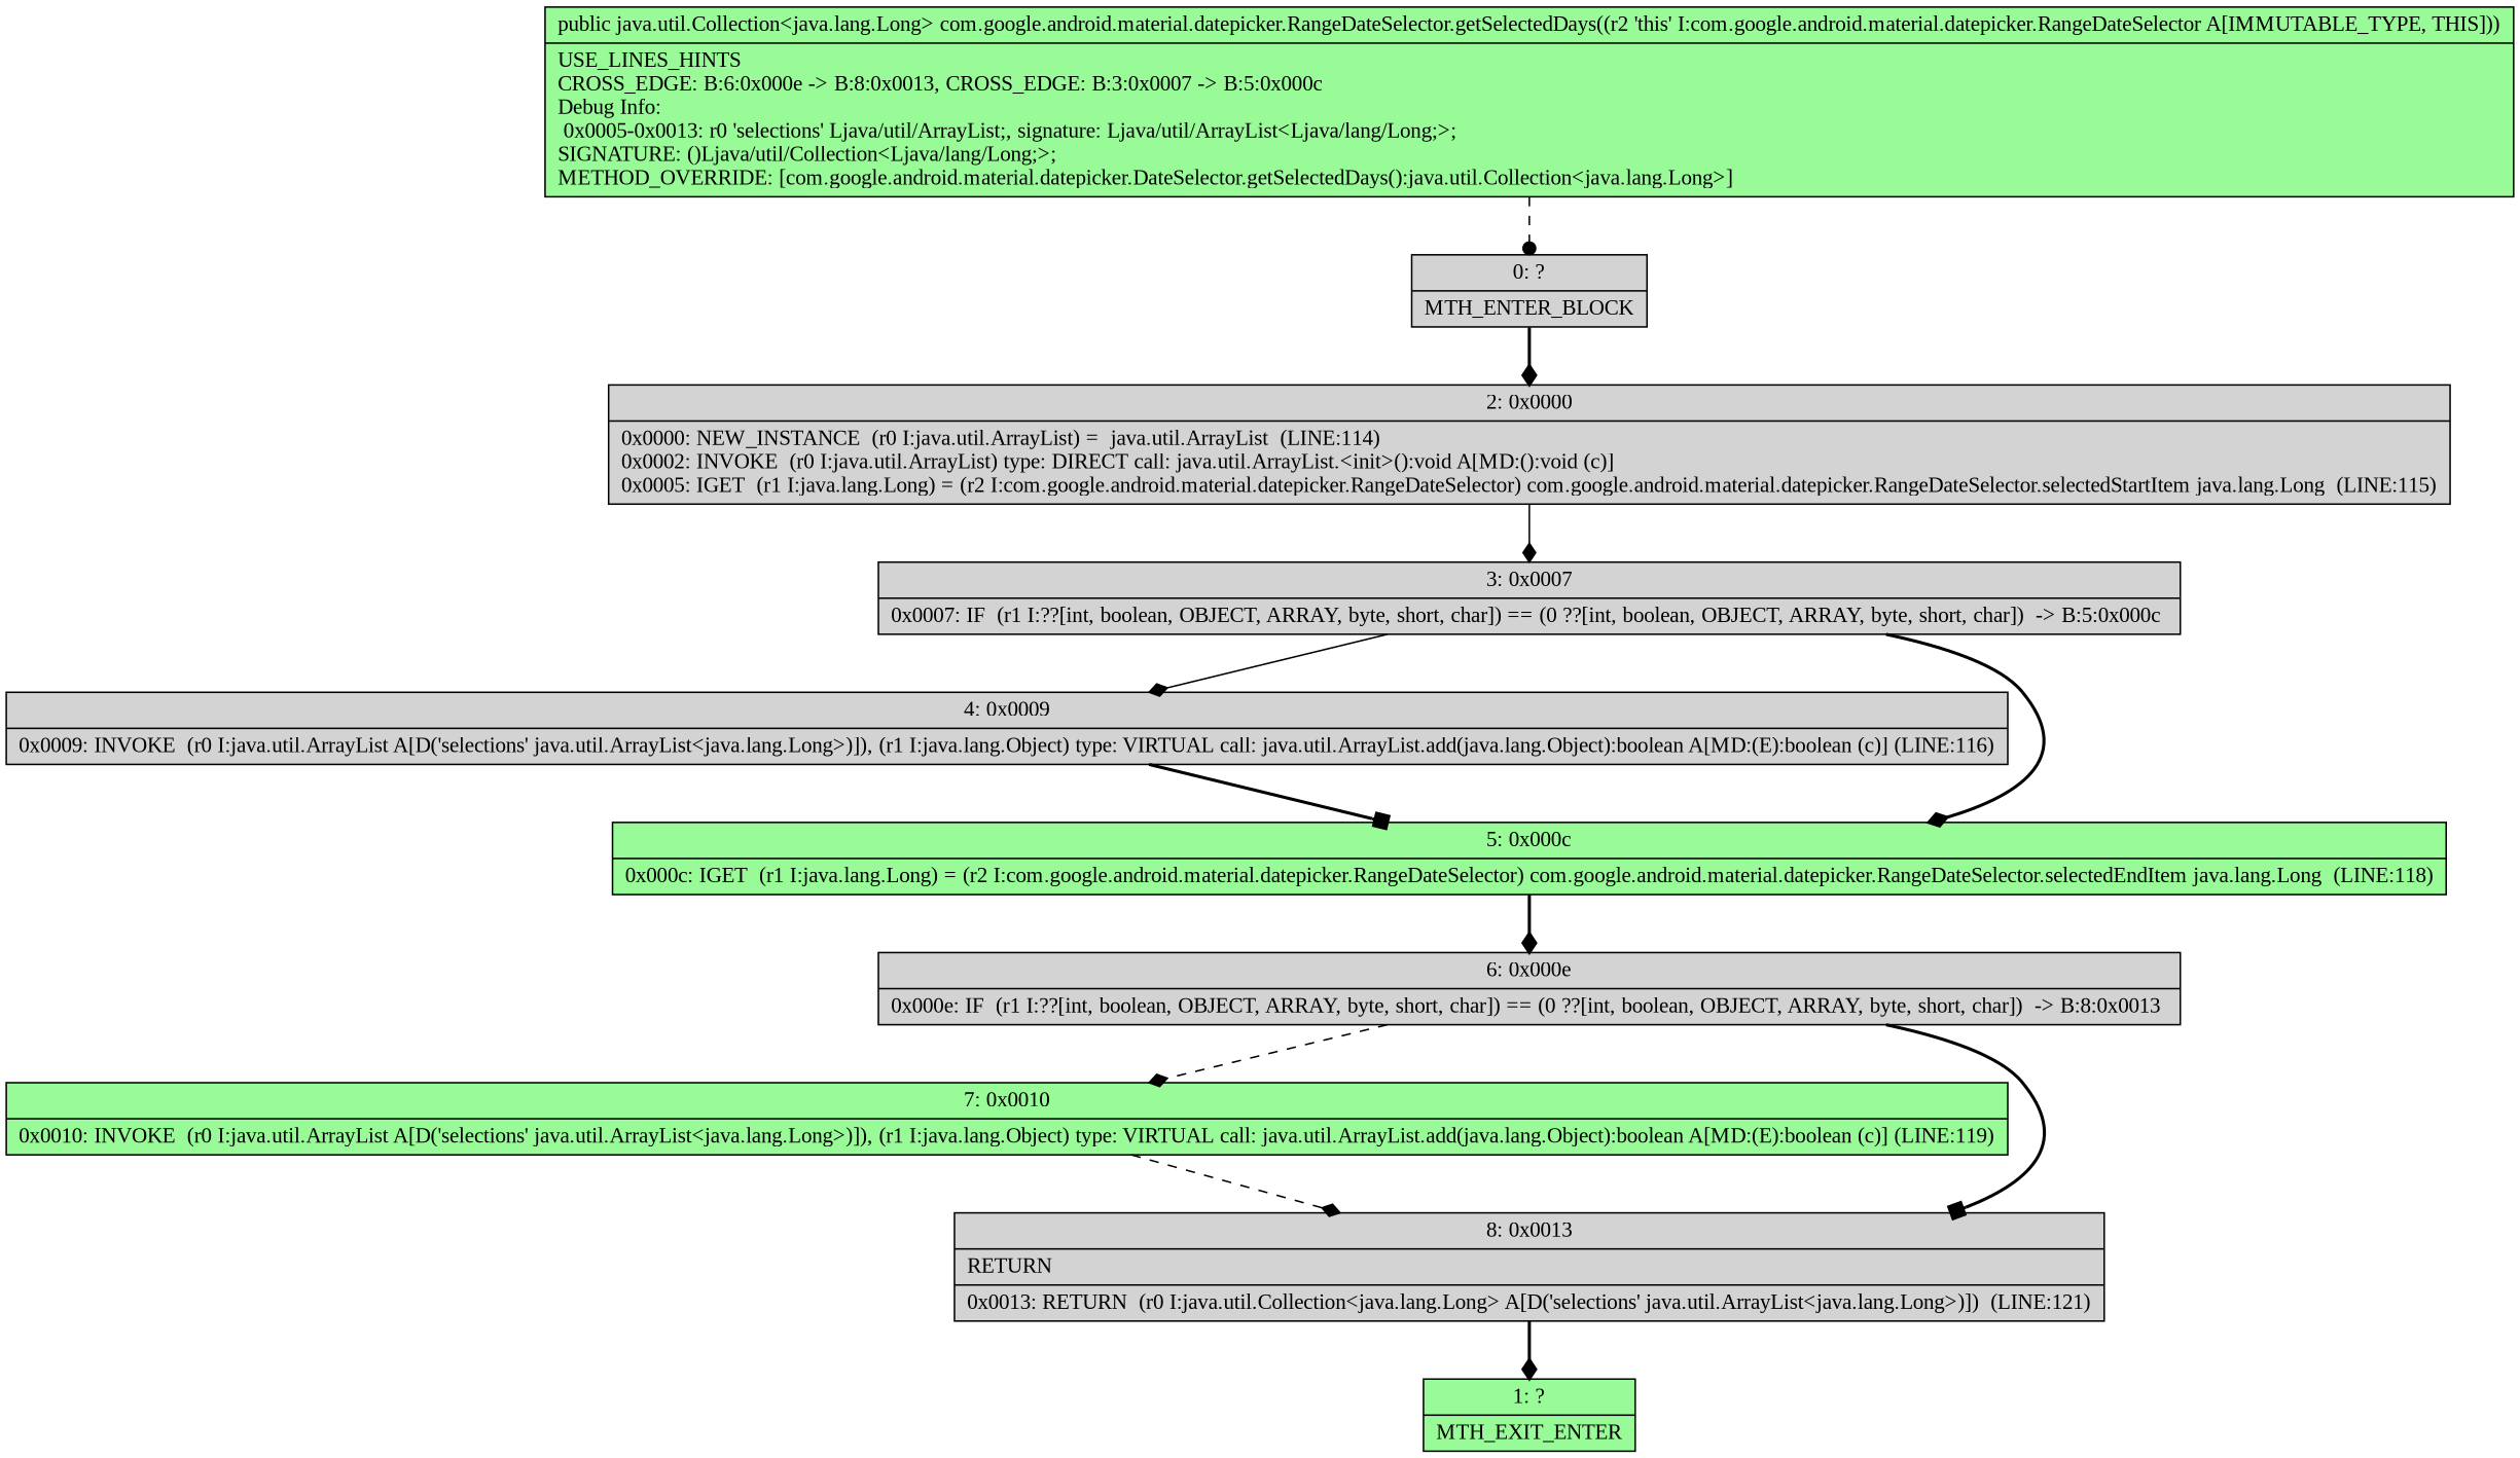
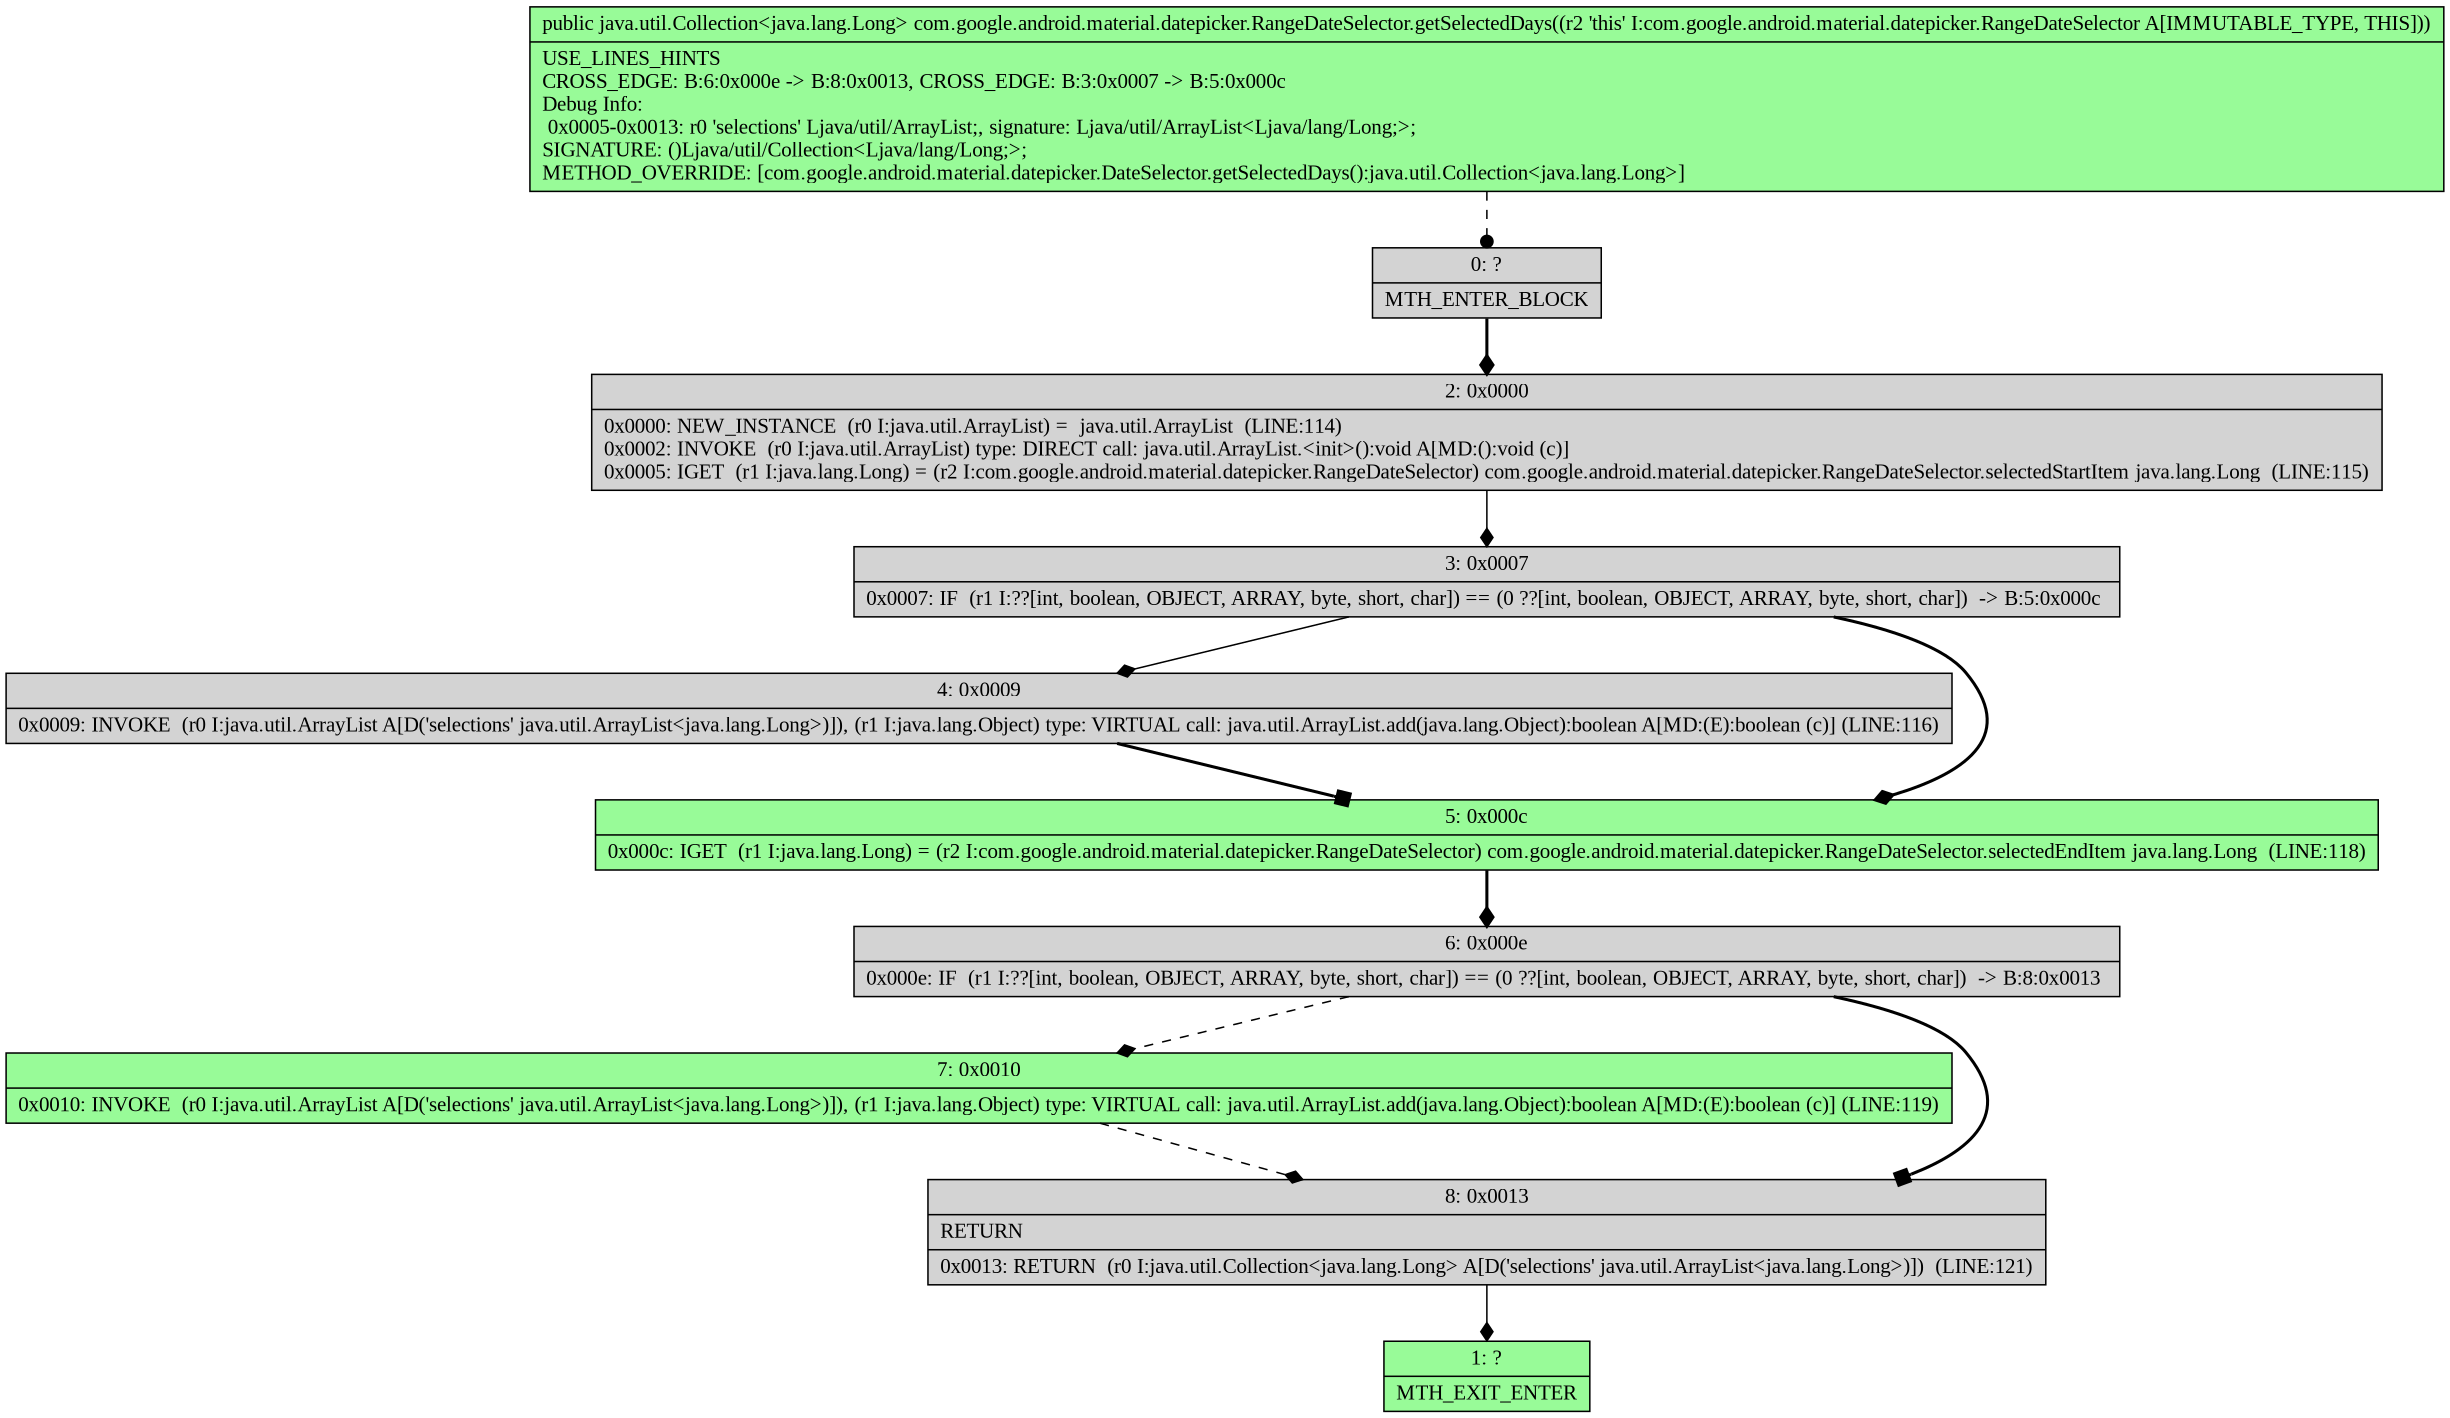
  digraph {
    fontname="Liberation Serif"
    node [fillcolor=lightgrey fontname="Liberation Serif" shape=record style=filled]
    edge [arrowhead=diamond fontname="Liberation Serif" style=bold]
    n1 [label="{0\:\ ?|MTH_ENTER_BLOCK\l}"]
    n2 [label="{2\:\ 0x0000|0x0000: NEW_INSTANCE  (r0 I:java.util.ArrayList) =  java.util.ArrayList  (LINE:114)\l0x0002: INVOKE  (r0 I:java.util.ArrayList) type: DIRECT call: java.util.ArrayList.\<init\>():void A[MD:():void (c)]\l0x0005: IGET  (r1 I:java.lang.Long) = (r2 I:com.google.android.material.datepicker.RangeDateSelector) com.google.android.material.datepicker.RangeDateSelector.selectedStartItem java.lang.Long  (LINE:115)\l}"]
    n3 [label="{3\:\ 0x0007|0x0007: IF  (r1 I:??[int, boolean, OBJECT, ARRAY, byte, short, char]) == (0 ??[int, boolean, OBJECT, ARRAY, byte, short, char])  \-\> B:5:0x000c \l}"]
    n4 [label="{4\:\ 0x0009|0x0009: INVOKE  (r0 I:java.util.ArrayList A[D('selections' java.util.ArrayList\<java.lang.Long\>)]), (r1 I:java.lang.Object) type: VIRTUAL call: java.util.ArrayList.add(java.lang.Object):boolean A[MD:(E):boolean (c)] (LINE:116)\l}"]
    n5 [fillcolor=palegreen label="{5\:\ 0x000c|0x000c: IGET  (r1 I:java.lang.Long) = (r2 I:com.google.android.material.datepicker.RangeDateSelector) com.google.android.material.datepicker.RangeDateSelector.selectedEndItem java.lang.Long  (LINE:118)\l}"]
    n6 [label="{6\:\ 0x000e|0x000e: IF  (r1 I:??[int, boolean, OBJECT, ARRAY, byte, short, char]) == (0 ??[int, boolean, OBJECT, ARRAY, byte, short, char])  \-\> B:8:0x0013 \l}"]
    n7 [fillcolor=palegreen label="{7\:\ 0x0010|0x0010: INVOKE  (r0 I:java.util.ArrayList A[D('selections' java.util.ArrayList\<java.lang.Long\>)]), (r1 I:java.lang.Object) type: VIRTUAL call: java.util.ArrayList.add(java.lang.Object):boolean A[MD:(E):boolean (c)] (LINE:119)\l}"]
    n8 [label="{8\:\ 0x0013|RETURN\l|0x0013: RETURN  (r0 I:java.util.Collection\<java.lang.Long\> A[D('selections' java.util.ArrayList\<java.lang.Long\>)])  (LINE:121)\l}"]
    n9 [fillcolor=palegreen label="{1\:\ ?|MTH_EXIT_ENTER\l}"]
    n10 [fillcolor=palegreen label="{public java.util.Collection\<java.lang.Long\> com.google.android.material.datepicker.RangeDateSelector.getSelectedDays((r2 'this' I:com.google.android.material.datepicker.RangeDateSelector A[IMMUTABLE_TYPE, THIS]))  | USE_LINES_HINTS\lCROSS_EDGE: B:6:0x000e \-\> B:8:0x0013, CROSS_EDGE: B:3:0x0007 \-\> B:5:0x000c\lDebug Info:\l  0x0005\-0x0013: r0 'selections' Ljava\/util\/ArrayList;, signature: Ljava\/util\/ArrayList\<Ljava\/lang\/Long;\>;\lSIGNATURE: ()Ljava\/util\/Collection\<Ljava\/lang\/Long;\>;\lMETHOD_OVERRIDE: [com.google.android.material.datepicker.DateSelector.getSelectedDays():java.util.Collection\<java.lang.Long\>]\l}"]
    n1 -> n2
    n2 -> n3 [style=solid]
    n3 -> n4 [style=solid]
    n3 -> n5
    n4 -> n5 [arrowhead=box]
    n5 -> n6
    n6 -> n7 [style=dashed]
    n6 -> n8 [arrowhead=box]
    n7 -> n8 [style=dashed]
-   n8 -> n9
+   n8 -> n9 [style=solid]
    n10 -> n1 [arrowhead=dot style=dashed]
  }
